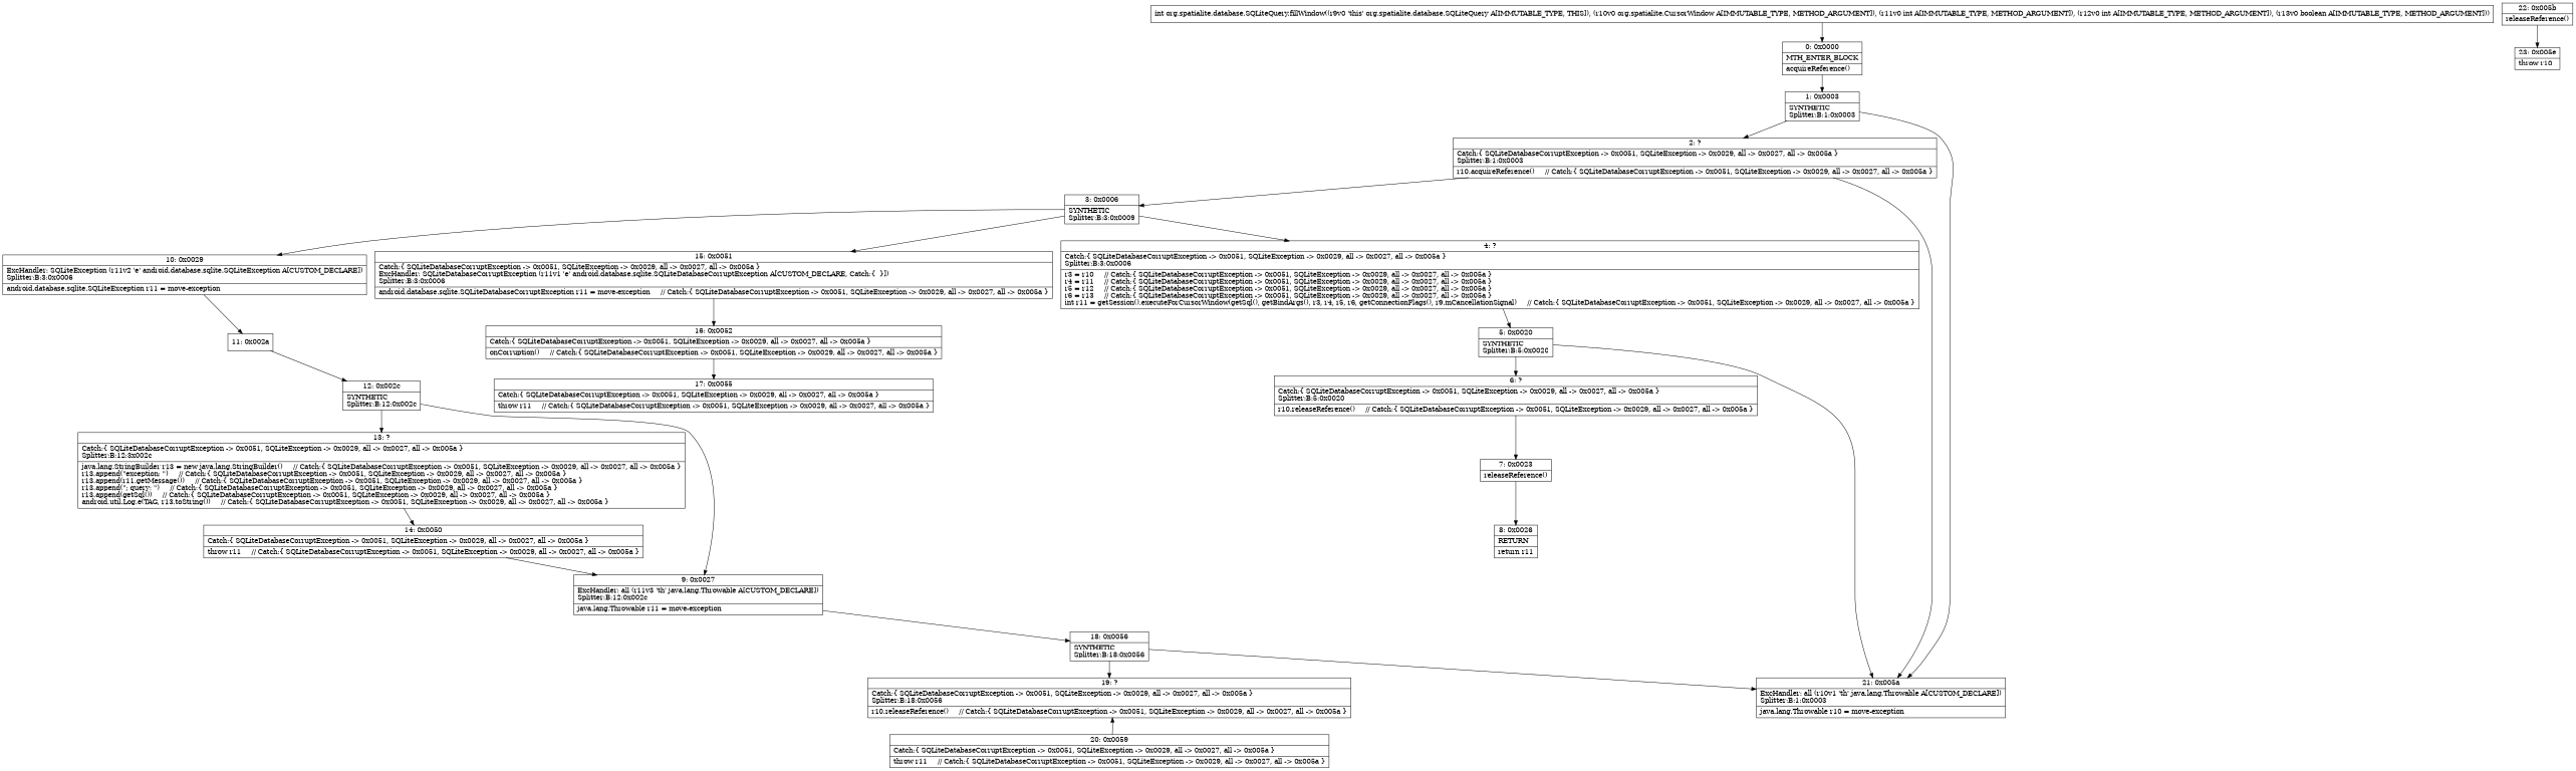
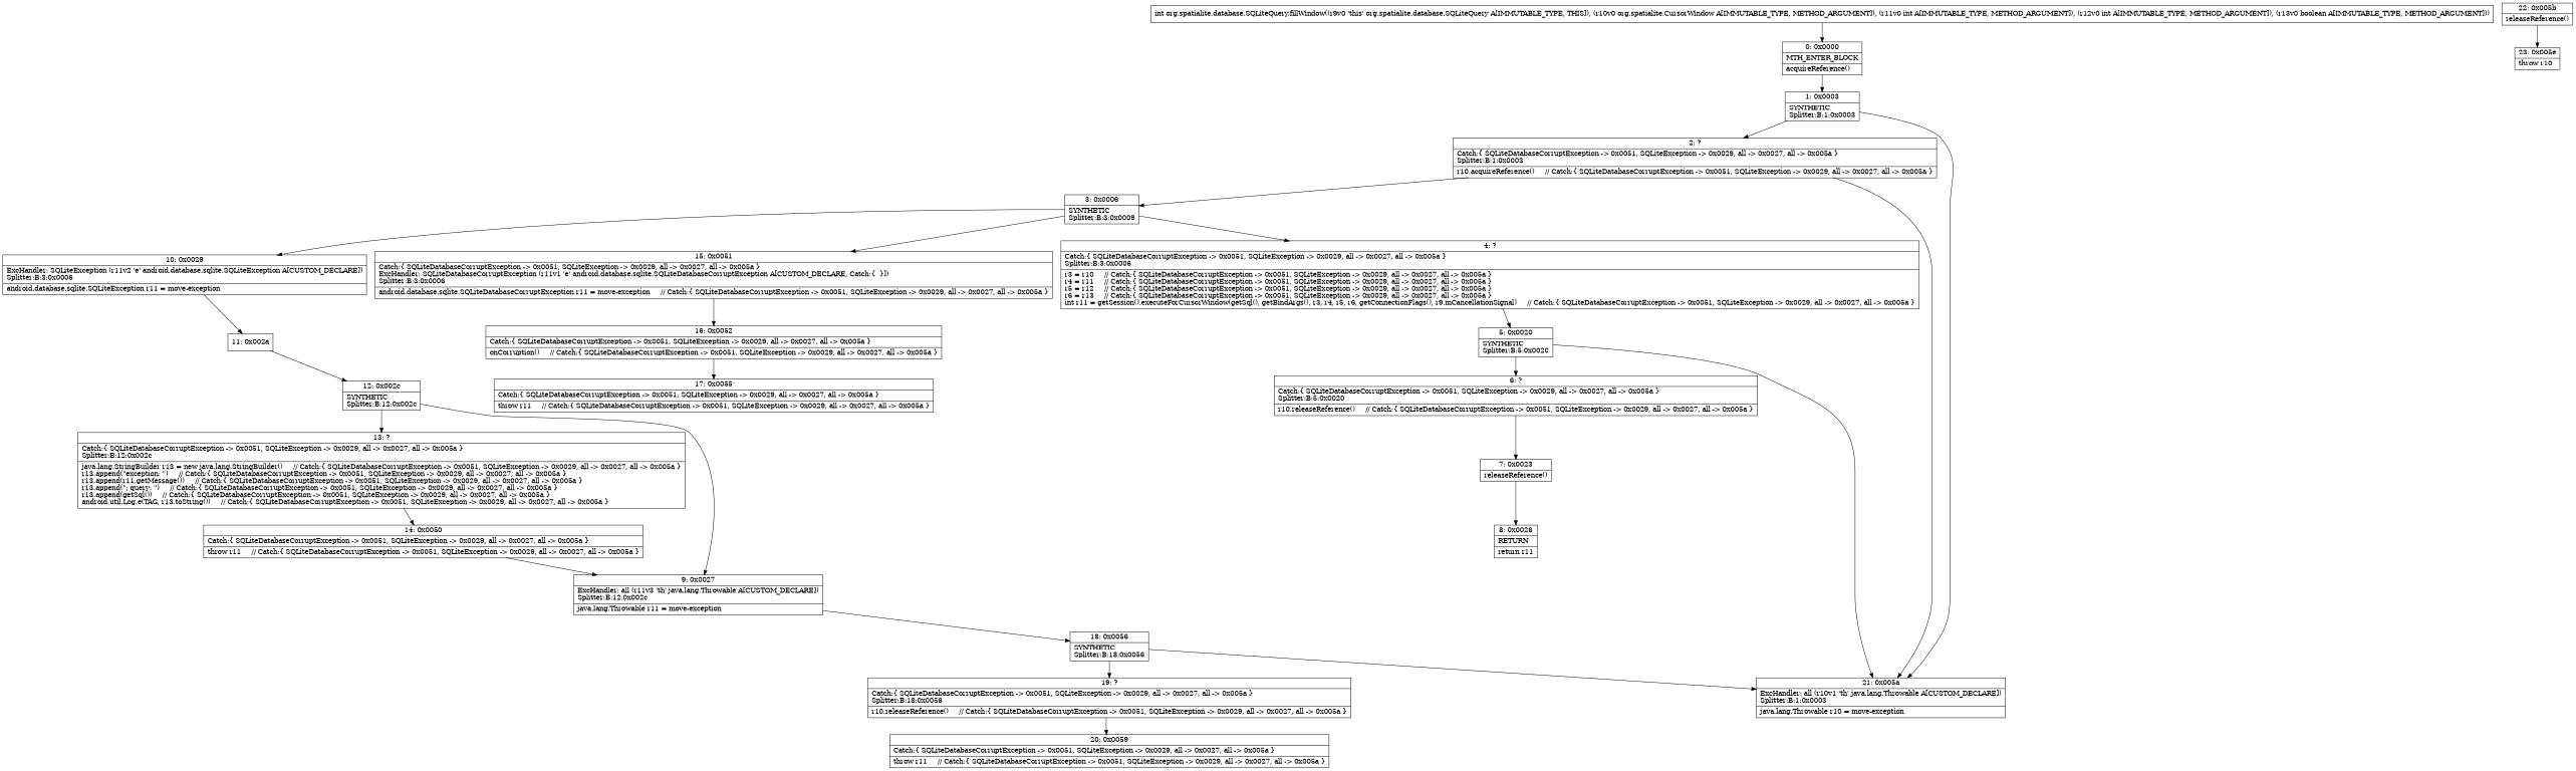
  digraph {
    node [shape=record]
    n1 [label="{0\:\ 0x0000|MTH_ENTER_BLOCK\l|acquireReference()\l}"]
    n2 [label="{1\:\ 0x0003|SYNTHETIC\lSplitter:B:1:0x0003\l}"]
    n3 [label="{2\:\ ?|Catch:\{ SQLiteDatabaseCorruptException \-\> 0x0051, SQLiteException \-\> 0x0029, all \-\> 0x0027, all \-\> 0x005a \}\lSplitter:B:1:0x0003\l|r10.acquireReference()     \/\/ Catch:\{ SQLiteDatabaseCorruptException \-\> 0x0051, SQLiteException \-\> 0x0029, all \-\> 0x0027, all \-\> 0x005a \}\l}"]
    n4 [label="{21\:\ 0x005a|ExcHandler: all (r10v1 'th' java.lang.Throwable A[CUSTOM_DECLARE])\lSplitter:B:1:0x0003\l|java.lang.Throwable r10 = move\-exception\l}"]
    n5 [label="{3\:\ 0x0006|SYNTHETIC\lSplitter:B:3:0x0009\l}"]
    n6 [label="{4\:\ ?|Catch:\{ SQLiteDatabaseCorruptException \-\> 0x0051, SQLiteException \-\> 0x0029, all \-\> 0x0027, all \-\> 0x005a \}\lSplitter:B:3:0x0006\l|r3 = r10     \/\/ Catch:\{ SQLiteDatabaseCorruptException \-\> 0x0051, SQLiteException \-\> 0x0029, all \-\> 0x0027, all \-\> 0x005a \}\lr4 = r11     \/\/ Catch:\{ SQLiteDatabaseCorruptException \-\> 0x0051, SQLiteException \-\> 0x0029, all \-\> 0x0027, all \-\> 0x005a \}\lr5 = r12     \/\/ Catch:\{ SQLiteDatabaseCorruptException \-\> 0x0051, SQLiteException \-\> 0x0029, all \-\> 0x0027, all \-\> 0x005a \}\lr6 = r13     \/\/ Catch:\{ SQLiteDatabaseCorruptException \-\> 0x0051, SQLiteException \-\> 0x0029, all \-\> 0x0027, all \-\> 0x005a \}\lint r11 = getSession().executeForCursorWindow(getSql(), getBindArgs(), r3, r4, r5, r6, getConnectionFlags(), r9.mCancellationSignal)     \/\/ Catch:\{ SQLiteDatabaseCorruptException \-\> 0x0051, SQLiteException \-\> 0x0029, all \-\> 0x0027, all \-\> 0x005a \}\l}"]
    n7 [label="{10\:\ 0x0029|ExcHandler: SQLiteException (r11v2 'e' android.database.sqlite.SQLiteException A[CUSTOM_DECLARE])\lSplitter:B:3:0x0006\l|android.database.sqlite.SQLiteException r11 = move\-exception\l}"]
    n8 [label="{15\:\ 0x0051|Catch:\{ SQLiteDatabaseCorruptException \-\> 0x0051, SQLiteException \-\> 0x0029, all \-\> 0x0027, all \-\> 0x005a \}\lExcHandler: SQLiteDatabaseCorruptException (r11v1 'e' android.database.sqlite.SQLiteDatabaseCorruptException A[CUSTOM_DECLARE, Catch:\{  \}])\lSplitter:B:3:0x0006\l|android.database.sqlite.SQLiteDatabaseCorruptException r11 = move\-exception     \/\/ Catch:\{ SQLiteDatabaseCorruptException \-\> 0x0051, SQLiteException \-\> 0x0029, all \-\> 0x0027, all \-\> 0x005a \}\l}"]
    n9 [label="{5\:\ 0x0020|SYNTHETIC\lSplitter:B:5:0x0020\l}"]
    n10 [label="{9\:\ 0x0027|ExcHandler: all (r11v3 'th' java.lang.Throwable A[CUSTOM_DECLARE])\lSplitter:B:12:0x002c\l|java.lang.Throwable r11 = move\-exception\l}"]
    n11 [label="{18\:\ 0x0056|SYNTHETIC\lSplitter:B:18:0x0056\l}"]
    n12 [label="{11\:\ 0x002a}"]
    n13 [label="{16\:\ 0x0052|Catch:\{ SQLiteDatabaseCorruptException \-\> 0x0051, SQLiteException \-\> 0x0029, all \-\> 0x0027, all \-\> 0x005a \}\l|onCorruption()     \/\/ Catch:\{ SQLiteDatabaseCorruptException \-\> 0x0051, SQLiteException \-\> 0x0029, all \-\> 0x0027, all \-\> 0x005a \}\l}"]
    n14 [label="{6\:\ ?|Catch:\{ SQLiteDatabaseCorruptException \-\> 0x0051, SQLiteException \-\> 0x0029, all \-\> 0x0027, all \-\> 0x005a \}\lSplitter:B:5:0x0020\l|r10.releaseReference()     \/\/ Catch:\{ SQLiteDatabaseCorruptException \-\> 0x0051, SQLiteException \-\> 0x0029, all \-\> 0x0027, all \-\> 0x005a \}\l}"]
    n15 [label="{7\:\ 0x0023|releaseReference()\l}"]
    n16 [label="{8\:\ 0x0026|RETURN\l|return r11\l}"]
    n17 [label="{19\:\ ?|Catch:\{ SQLiteDatabaseCorruptException \-\> 0x0051, SQLiteException \-\> 0x0029, all \-\> 0x0027, all \-\> 0x005a \}\lSplitter:B:18:0x0056\l|r10.releaseReference()     \/\/ Catch:\{ SQLiteDatabaseCorruptException \-\> 0x0051, SQLiteException \-\> 0x0029, all \-\> 0x0027, all \-\> 0x005a \}\l}"]
    n18 [label="{12\:\ 0x002c|SYNTHETIC\lSplitter:B:12:0x002c\l}"]
-   n19 [label="{13\:\ ?|Catch:\{ SQLiteDatabaseCorruptException \-\> 0x0051, SQLiteException \-\> 0x0029, all \-\> 0x0027, all \-\> 0x005a \}\lSplitter:B:12:3x002c\l|java.lang.StringBuilder r13 = new java.lang.StringBuilder()     \/\/ Catch:\{ SQLiteDatabaseCorruptException \-\> 0x0051, SQLiteException \-\> 0x0029, all \-\> 0x0027, all \-\> 0x005a \}\lr13.append(\"exception: \")     \/\/ Catch:\{ SQLiteDatabaseCorruptException \-\> 0x0051, SQLiteException \-\> 0x0029, all \-\> 0x0027, all \-\> 0x005a \}\lr13.append(r11.getMessage())     \/\/ Catch:\{ SQLiteDatabaseCorruptException \-\> 0x0051, SQLiteException \-\> 0x0029, all \-\> 0x0027, all \-\> 0x005a \}\lr13.append(\"; query: \")     \/\/ Catch:\{ SQLiteDatabaseCorruptException \-\> 0x0051, SQLiteException \-\> 0x0029, all \-\> 0x0027, all \-\> 0x005a \}\lr13.append(getSql())     \/\/ Catch:\{ SQLiteDatabaseCorruptException \-\> 0x0051, SQLiteException \-\> 0x0029, all \-\> 0x0027, all \-\> 0x005a \}\landroid.util.Log.e(TAG, r13.toString())     \/\/ Catch:\{ SQLiteDatabaseCorruptException \-\> 0x0051, SQLiteException \-\> 0x0029, all \-\> 0x0027, all \-\> 0x005a \}\l}"]
+   n19 [label="{13\:\ ?|Catch:\{ SQLiteDatabaseCorruptException \-\> 0x0051, SQLiteException \-\> 0x0029, all \-\> 0x0027, all \-\> 0x005a \}\lSplitter:B:12:0x002c\l|java.lang.StringBuilder r13 = new java.lang.StringBuilder()     \/\/ Catch:\{ SQLiteDatabaseCorruptException \-\> 0x0051, SQLiteException \-\> 0x0029, all \-\> 0x0027, all \-\> 0x005a \}\lr13.append(\"exception: \")     \/\/ Catch:\{ SQLiteDatabaseCorruptException \-\> 0x0051, SQLiteException \-\> 0x0029, all \-\> 0x0027, all \-\> 0x005a \}\lr13.append(r11.getMessage())     \/\/ Catch:\{ SQLiteDatabaseCorruptException \-\> 0x0051, SQLiteException \-\> 0x0029, all \-\> 0x0027, all \-\> 0x005a \}\lr13.append(\"; query: \")     \/\/ Catch:\{ SQLiteDatabaseCorruptException \-\> 0x0051, SQLiteException \-\> 0x0029, all \-\> 0x0027, all \-\> 0x005a \}\lr13.append(getSql())     \/\/ Catch:\{ SQLiteDatabaseCorruptException \-\> 0x0051, SQLiteException \-\> 0x0029, all \-\> 0x0027, all \-\> 0x005a \}\landroid.util.Log.e(TAG, r13.toString())     \/\/ Catch:\{ SQLiteDatabaseCorruptException \-\> 0x0051, SQLiteException \-\> 0x0029, all \-\> 0x0027, all \-\> 0x005a \}\l}"]
    n20 [label="{14\:\ 0x0050|Catch:\{ SQLiteDatabaseCorruptException \-\> 0x0051, SQLiteException \-\> 0x0029, all \-\> 0x0027, all \-\> 0x005a \}\l|throw r11     \/\/ Catch:\{ SQLiteDatabaseCorruptException \-\> 0x0051, SQLiteException \-\> 0x0029, all \-\> 0x0027, all \-\> 0x005a \}\l}"]
    n21 [label="{17\:\ 0x0055|Catch:\{ SQLiteDatabaseCorruptException \-\> 0x0051, SQLiteException \-\> 0x0029, all \-\> 0x0027, all \-\> 0x005a \}\l|throw r11     \/\/ Catch:\{ SQLiteDatabaseCorruptException \-\> 0x0051, SQLiteException \-\> 0x0029, all \-\> 0x0027, all \-\> 0x005a \}\l}"]
    n22 [label="{20\:\ 0x0059|Catch:\{ SQLiteDatabaseCorruptException \-\> 0x0051, SQLiteException \-\> 0x0029, all \-\> 0x0027, all \-\> 0x005a \}\l|throw r11     \/\/ Catch:\{ SQLiteDatabaseCorruptException \-\> 0x0051, SQLiteException \-\> 0x0029, all \-\> 0x0027, all \-\> 0x005a \}\l}"]
    n23 [label="{22\:\ 0x005b|releaseReference()\l}"]
    n24 [label="{23\:\ 0x005e|throw r10\l}"]
    n25 [label="{int org.spatialite.database.SQLiteQuery.fillWindow((r9v0 'this' org.spatialite.database.SQLiteQuery A[IMMUTABLE_TYPE, THIS]), (r10v0 org.spatialite.CursorWindow A[IMMUTABLE_TYPE, METHOD_ARGUMENT]), (r11v0 int A[IMMUTABLE_TYPE, METHOD_ARGUMENT]), (r12v0 int A[IMMUTABLE_TYPE, METHOD_ARGUMENT]), (r13v0 boolean A[IMMUTABLE_TYPE, METHOD_ARGUMENT])) }"]
    n1 -> n2
    n2 -> n3
    n2 -> n4
    n3 -> n4
    n3 -> n5
    n5 -> n6
    n5 -> n7
    n5 -> n8
    n6 -> n9
    n7 -> n12
    n8 -> n13
    n9 -> n4
    n9 -> n14
    n10 -> n11
    n11 -> n4
    n11 -> n17
    n12 -> n18
    n13 -> n21
    n14 -> n15
    n15 -> n16
-   n22 -> n17
+   n17 -> n22
    n18 -> n10
    n18 -> n19
    n19 -> n20
    n20 -> n10
    n23 -> n24
    n25 -> n1
  }
